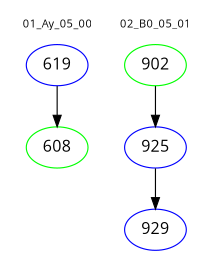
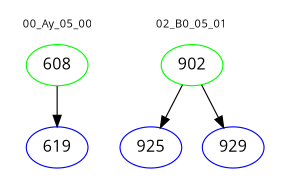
  digraph {
    fontname="Open Sans"
    node [color=blue fontname="Open Sans"]
    edge [color=black fontname="Open Sans"]
    n1 [label=619]
    n2 [color=green label=608]
    n3 [label=925]
    n4 [color=green label=902]
    n5 [label=929]
    subgraph cluster_1 {
      color=white
      fontsize=10
-     label="01_Ay_05_00"
+     label="00_Ay_05_00"
      n1
      n2
    }
    subgraph cluster_2 {
      color=white
      fontsize=10
      label="02_B0_05_01"
      n3
      n4
      n5
    }
-   n1 -> n2
-   n3 -> n5
+   n2 -> n1
+   n4 -> n5
    n4 -> n3
  }
